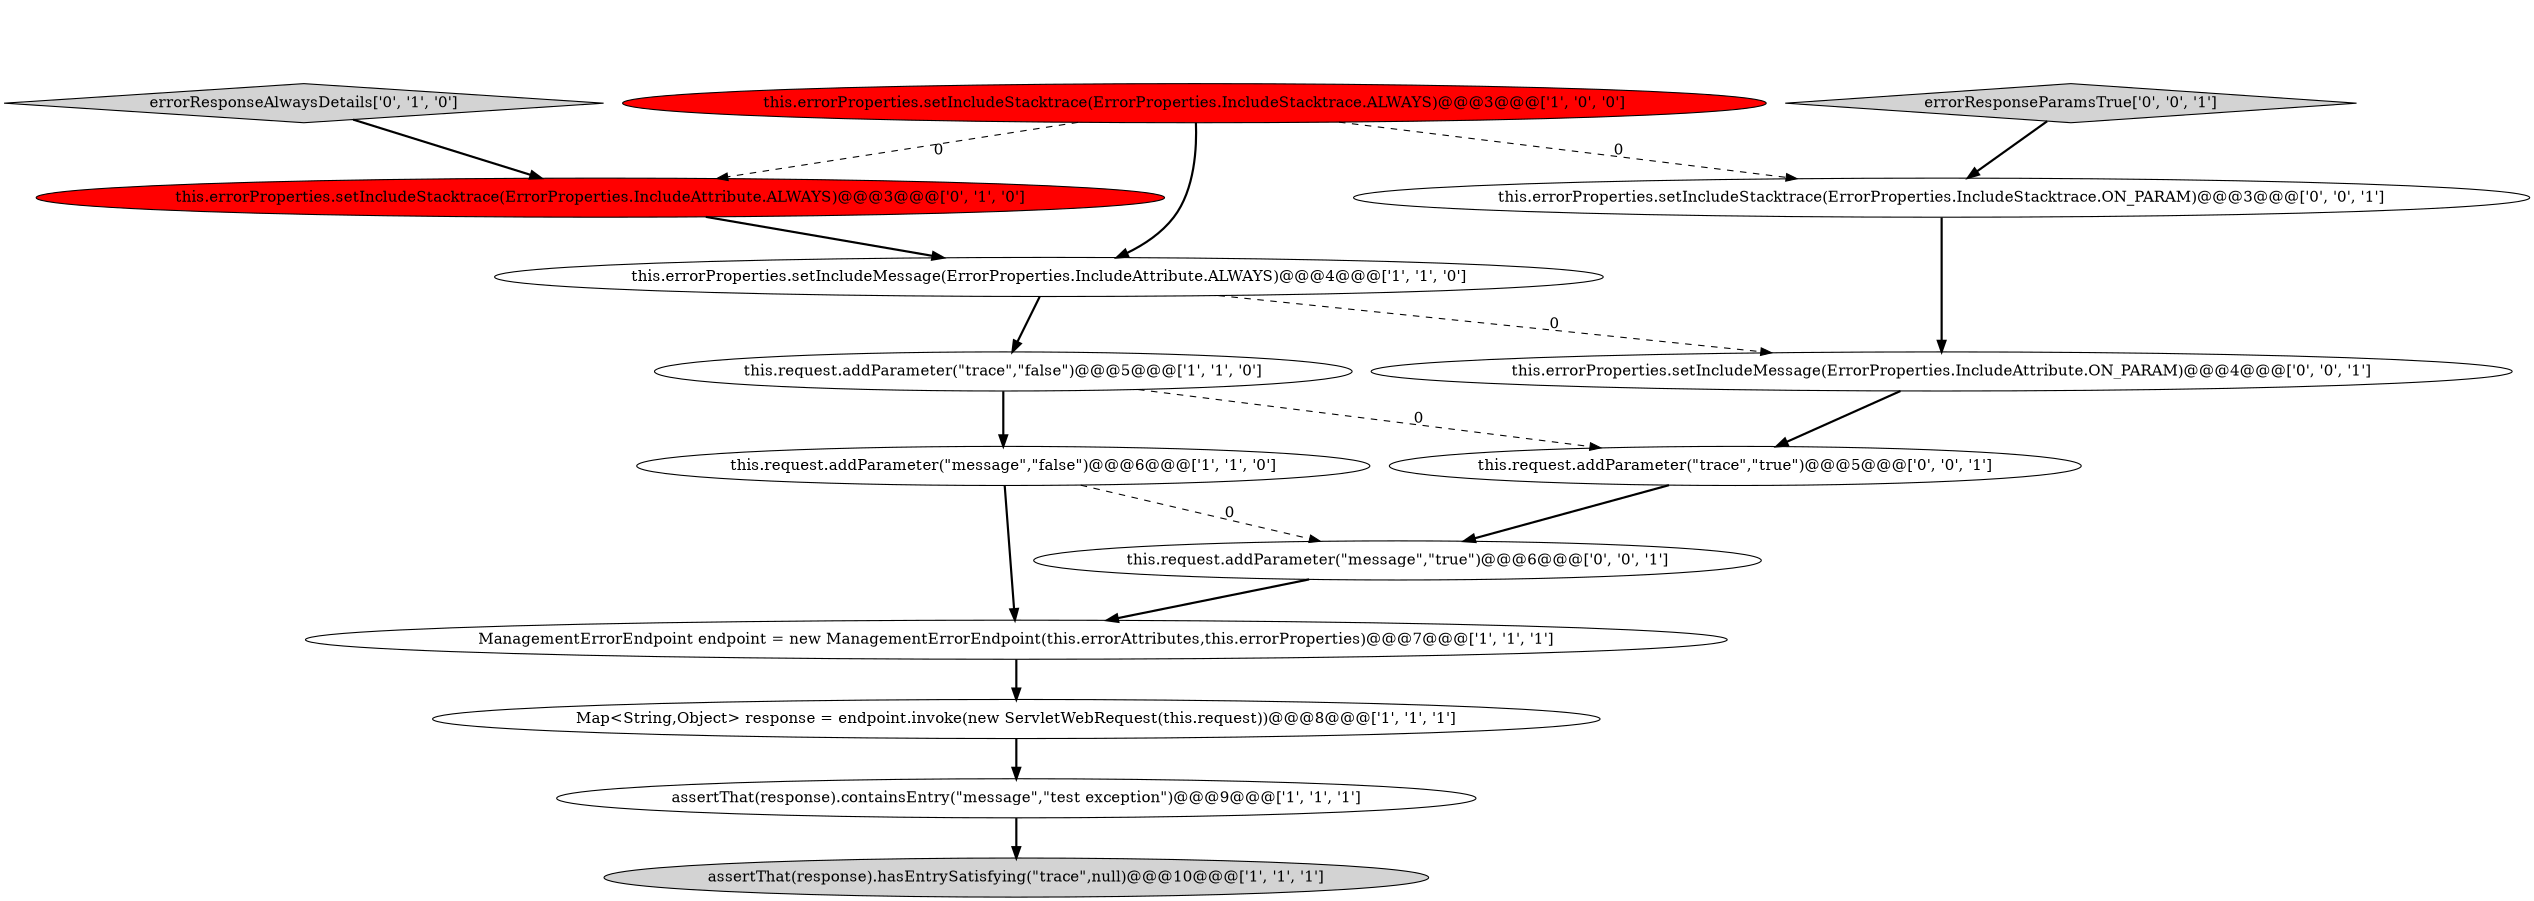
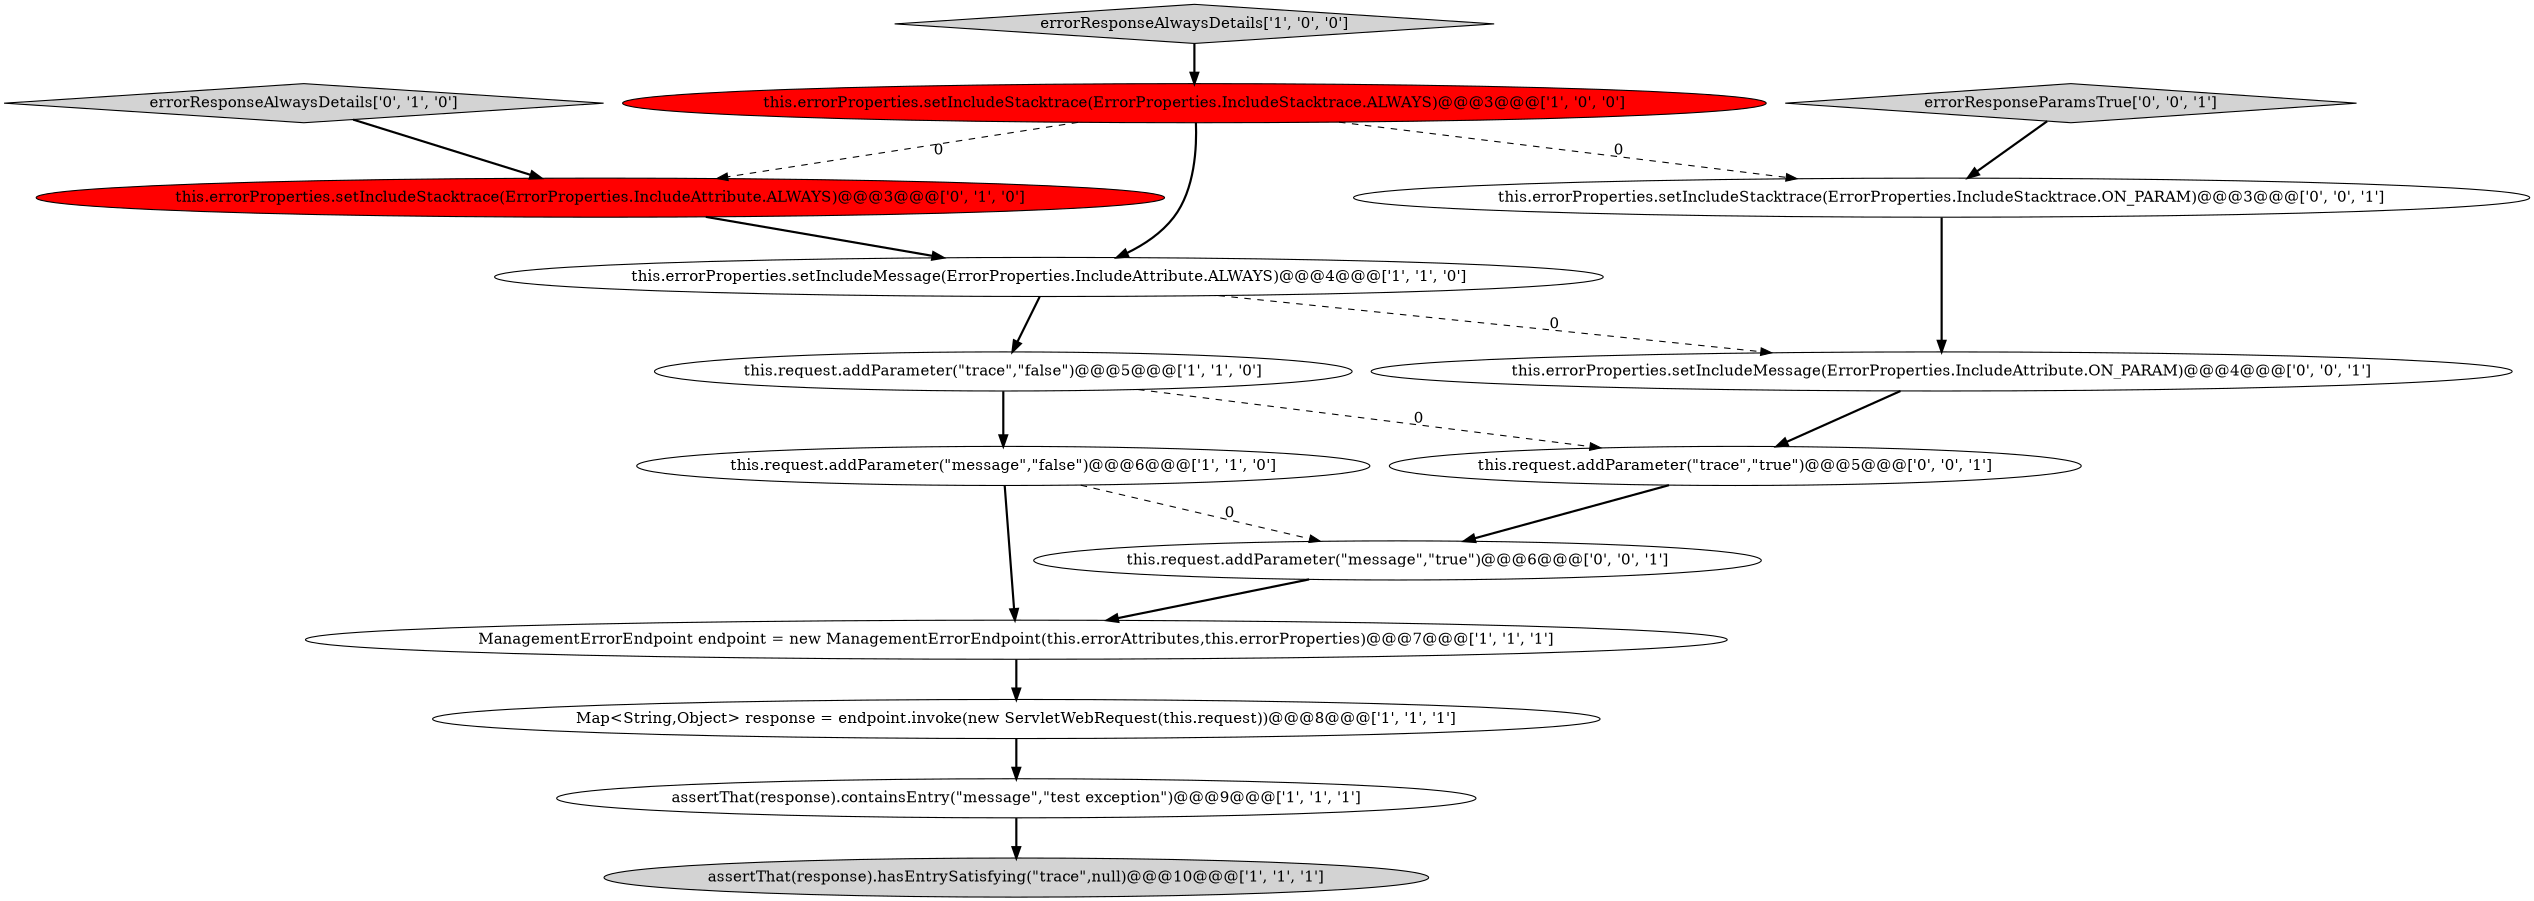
  digraph {
    node [fillcolor=white shape=ellipse style=filled]
    edge [style=bold]
    n1 [label="this.errorProperties.setIncludeMessage(ErrorProperties.IncludeAttribute.ALWAYS)@@@4@@@['1', '1', '0']"]
    n2 [label="this.errorProperties.setIncludeMessage(ErrorProperties.IncludeAttribute.ON_PARAM)@@@4@@@['0', '0', '1']"]
    n3 [label="this.request.addParameter(\"trace\",\"false\")@@@5@@@['1', '1', '0']"]
    n4 [label="this.request.addParameter(\"message\",\"true\")@@@6@@@['0', '0', '1']"]
    n5 [label="ManagementErrorEndpoint endpoint = new ManagementErrorEndpoint(this.errorAttributes,this.errorProperties)@@@7@@@['1', '1', '1']"]
    n6 [fillcolor=red label="this.errorProperties.setIncludeStacktrace(ErrorProperties.IncludeStacktrace.ALWAYS)@@@3@@@['1', '0', '0']"]
    n7 [fillcolor=red label="this.errorProperties.setIncludeStacktrace(ErrorProperties.IncludeAttribute.ALWAYS)@@@3@@@['0', '1', '0']"]
    n8 [label="this.errorProperties.setIncludeStacktrace(ErrorProperties.IncludeStacktrace.ON_PARAM)@@@3@@@['0', '0', '1']"]
    n9 [label="this.request.addParameter(\"trace\",\"true\")@@@5@@@['0', '0', '1']"]
    n10 [fillcolor=lightgray label="errorResponseAlwaysDetails['0', '1', '0']" shape=diamond]
    n11 [label="Map<String,Object> response = endpoint.invoke(new ServletWebRequest(this.request))@@@8@@@['1', '1', '1']"]
    n12 [fillcolor=lightgray label="assertThat(response).hasEntrySatisfying(\"trace\",null)@@@10@@@['1', '1', '1']"]
+   n13 [fillcolor=lightgray label="errorResponseAlwaysDetails['1', '0', '0']" shape=diamond]
    n14 [fillcolor=lightgray label="errorResponseParamsTrue['0', '0', '1']" shape=diamond]
    n15 [label="this.request.addParameter(\"message\",\"false\")@@@6@@@['1', '1', '0']"]
    n16 [label="assertThat(response).containsEntry(\"message\",\"test exception\")@@@9@@@['1', '1', '1']"]
    n1 -> n2 [label=0 style=dashed]
    n1 -> n3
    n2 -> n9
    n3 -> n9 [label=0 style=dashed]
    n3 -> n15
    n4 -> n5
    n5 -> n11
    n6 -> n1
    n6 -> n7 [label=0 style=dashed]
    n6 -> n8 [label=0 style=dashed]
    n7 -> n1
    n8 -> n2
    n9 -> n4
    n10 -> n7
    n11 -> n16
+   n13 -> n6
    n14 -> n8
    n15 -> n4 [label=0 style=dashed]
    n15 -> n5
    n16 -> n12
  }
